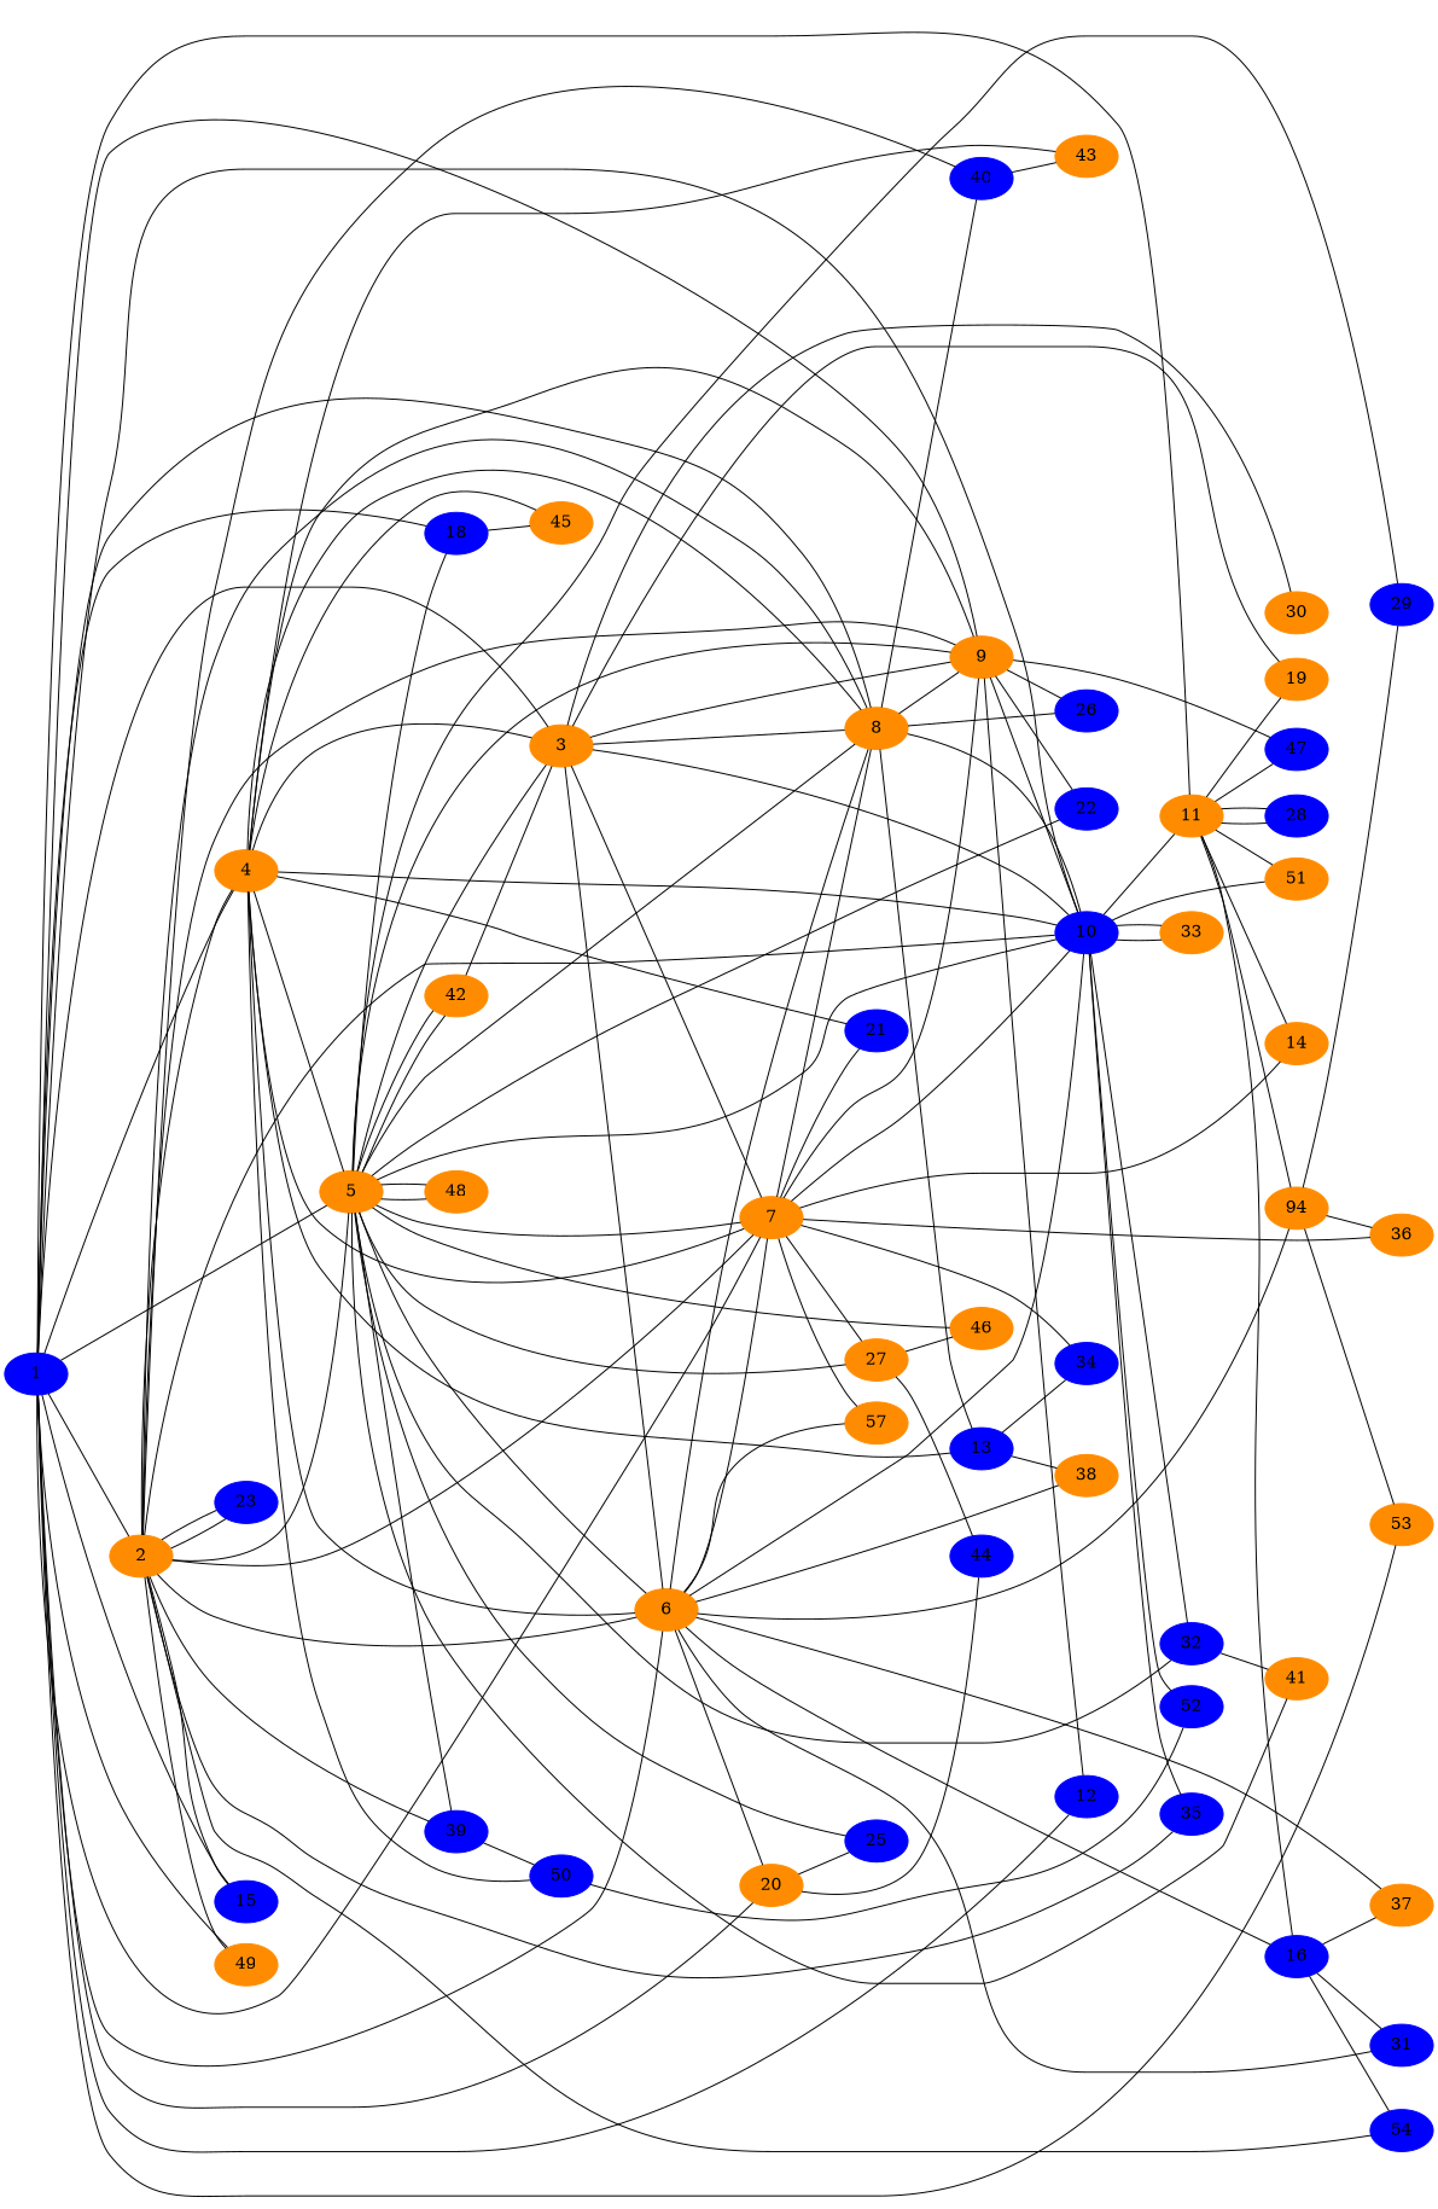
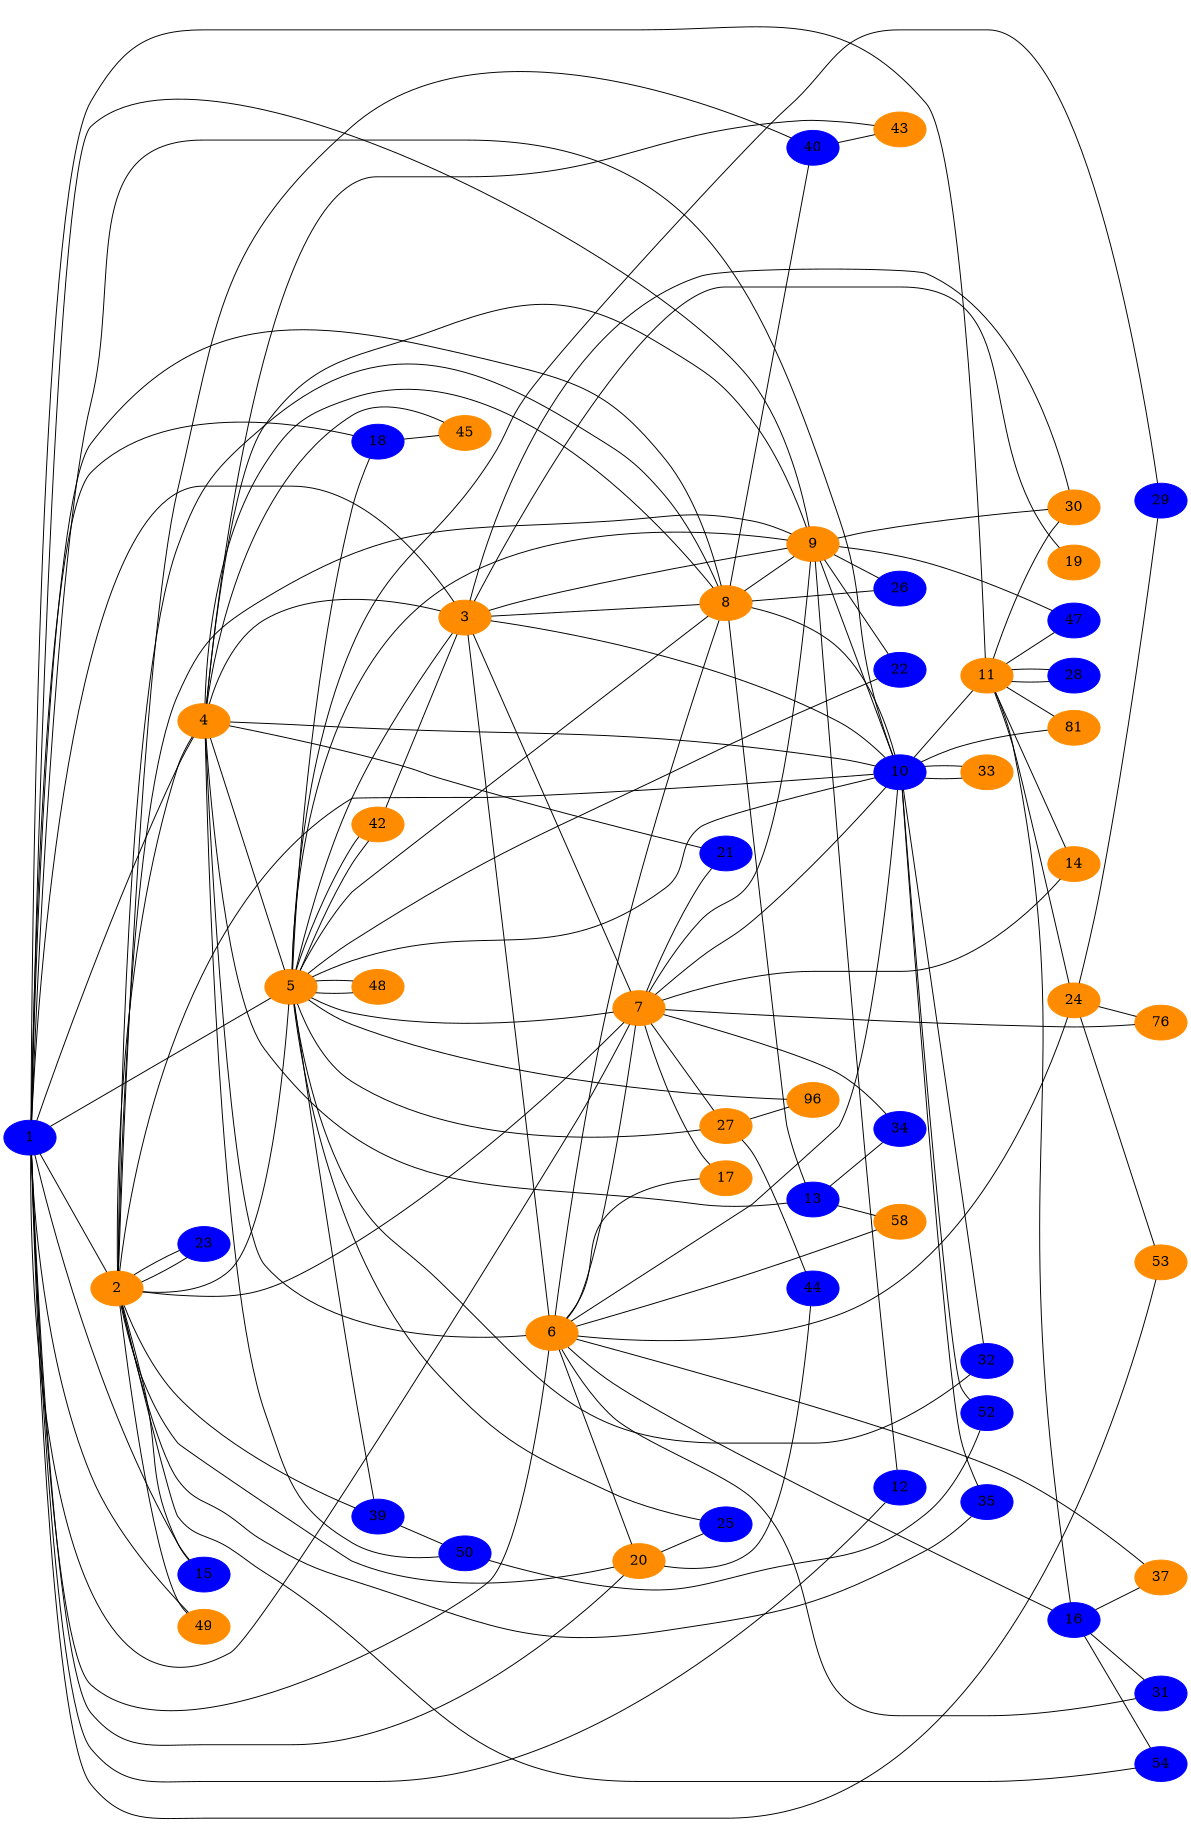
  graph {
    rankdir=LR
    node [color=darkorange style=filled]
    1 [color=blue]
    2
    3
    4
    5
    6
    7
    8
    9
    10 [color=blue]
    11
    12 [color=blue]
    15 [color=blue]
    18 [color=blue]
    20
    49
    53
    23 [color=blue]
    35 [color=blue]
    39 [color=blue]
    40 [color=blue]
    54 [color=blue]
    19
    30
    13 [color=blue]
    21 [color=blue]
    43
    45
    50 [color=blue]
    22 [color=blue]
    25 [color=blue]
    27
    29 [color=blue]
    32 [color=blue]
-   41
    42
-   46
+   46 [label=96]
    48
    16 [color=blue]
-   17 [label=57]
-   24 [label=94]
+   17
+   24
    31 [color=blue]
    37
-   38
+   38 [label=58]
    14
    34 [color=blue]
-   36
+   36 [label=76]
    26 [color=blue]
    47 [color=blue]
    33
-   51
+   51 [label=81]
    52 [color=blue]
    28 [color=blue]
    44 [color=blue]
    1 -- 2
    1 -- 3
    1 -- 4
    1 -- 5
    1 -- 6
    1 -- 7
    1 -- 8
    1 -- 9
    1 -- 10
    1 -- 11
    1 -- 12
    1 -- 15
    1 -- 18
    1 -- 20
    1 -- 49
    1 -- 53
    2 -- 4
    2 -- 5
-   2 -- 6
+   2 -- 20
    2 -- 7
    2 -- 8
    2 -- 9
    2 -- 10
    2 -- 15
    2 -- 49
    2 -- 23
    2 -- 23
    2 -- 35
    2 -- 39
    2 -- 40
    2 -- 54
    3 -- 4
    3 -- 5
    3 -- 6
    3 -- 7
    3 -- 8
    3 -- 9
    3 -- 10
    3 -- 19
    3 -- 30
    4 -- 5
    4 -- 6
-   4 -- 7
    4 -- 8
    4 -- 9
    4 -- 10
    4 -- 13
    4 -- 21
    4 -- 43
    4 -- 45
    4 -- 50
-   5 -- 6
    5 -- 7
    5 -- 8
    5 -- 9
    5 -- 10
    5 -- 18
    5 -- 39
    5 -- 22
    5 -- 25
    5 -- 27
    5 -- 29
    5 -- 32
-   5 -- 41
    5 -- 42
    5 -- 42
    5 -- 46
    5 -- 48
    5 -- 48
    6 -- 7
    6 -- 8
    6 -- 10
    6 -- 20
    6 -- 16
    6 -- 17
    6 -- 24
    6 -- 31
    6 -- 37
    6 -- 38
-   7 -- 8
    7 -- 9
    7 -- 10
    7 -- 21
    7 -- 27
    7 -- 17
    7 -- 14
    7 -- 34
    7 -- 36
    8 -- 9
    8 -- 10
    8 -- 40
    8 -- 13
    8 -- 26
    9 -- 10
    9 -- 12
+   9 -- 30
    9 -- 22
    9 -- 26
    9 -- 47
    10 -- 11
    10 -- 35
    10 -- 32
    10 -- 33
    10 -- 33
    10 -- 51
    10 -- 52
-   11 -- 19
+   11 -- 30
    11 -- 16
    11 -- 24
    11 -- 14
    11 -- 47
    11 -- 51
    11 -- 28
    11 -- 28
    18 -- 45
    20 -- 25
    20 -- 44
    39 -- 50
    40 -- 43
    13 -- 38
    13 -- 34
    50 -- 52
    27 -- 46
    27 -- 44
-   32 -- 41
    42 -- 3
    16 -- 54
    16 -- 31
    16 -- 37
    24 -- 53
    24 -- 29
    24 -- 36
  }
